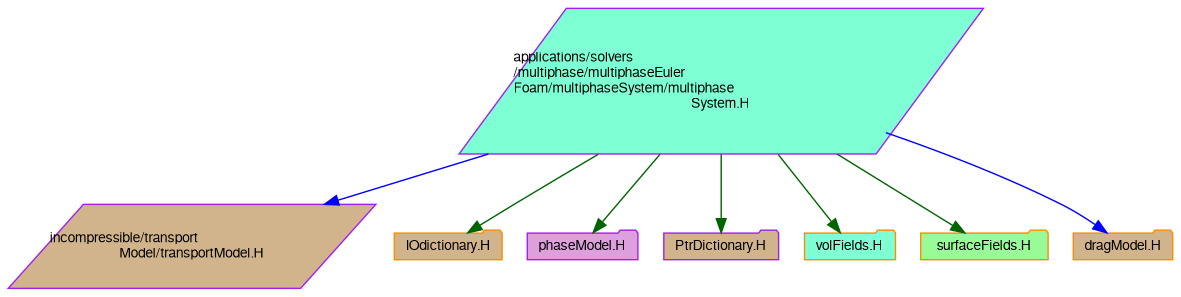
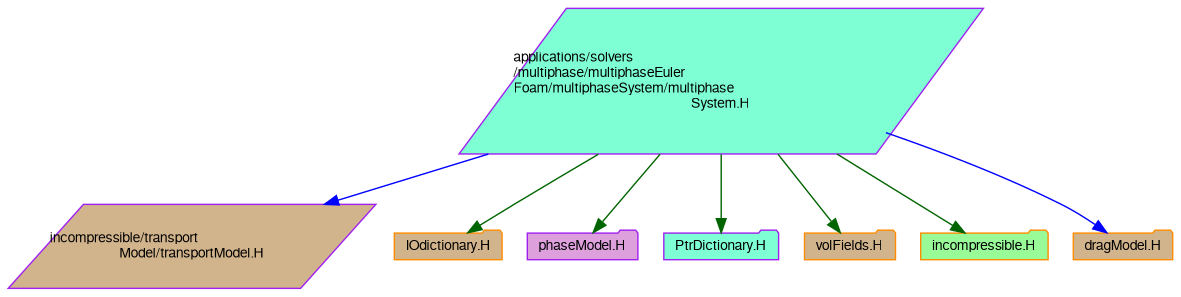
  digraph {
    node [color=purple fillcolor=tan fontname=FreeSans fontsize=10 shape=folder style=filled]
    edge [color=darkgreen fontname=FreeSans fontsize=10 labelfontname=FreeSans labelfontsize=10 style=solid]
    n1 [fillcolor=aquamarine fontcolor=black height=0.2 label="applications/solvers\l/multiphase/multiphaseEuler\lFoam/multiphaseSystem/multiphase\lSystem.H" shape=parallelogram width=0.4]
    n2 [height=0.2 label="incompressible/transport\lModel/transportModel.H" shape=parallelogram width=0.4]
    n3 [color=darkorange height=0.2 label="IOdictionary.H" width=0.4]
    n4 [fillcolor=plum height=0.2 label="phaseModel.H" width=0.4]
-   n5 [height=0.2 label="PtrDictionary.H" width=0.4]
-   n6 [color=darkorange fillcolor=aquamarine height=0.2 label="volFields.H" width=0.4]
-   n7 [color=darkorange fillcolor=palegreen height=0.2 label="surfaceFields.H" width=0.4]
+   n5 [fillcolor=aquamarine height=0.2 label="PtrDictionary.H" width=0.4]
+   n6 [color=darkorange height=0.2 label="volFields.H" width=0.4]
+   n7 [color=darkorange fillcolor=palegreen height=0.2 label="incompressible.H" width=0.4]
    n8 [color=darkorange height=0.2 label="dragModel.H" width=0.4]
    n1 -> n2 [color=blue]
    n1 -> n3
    n1 -> n4
    n1 -> n5
    n1 -> n6
    n1 -> n7
    n1 -> n8 [color=blue]
  }
